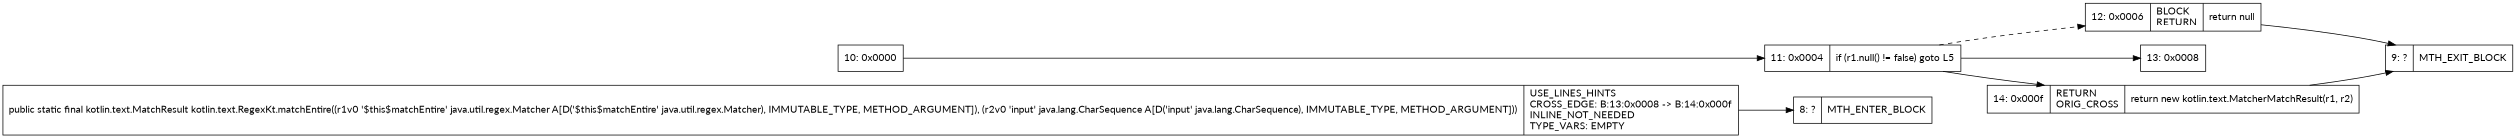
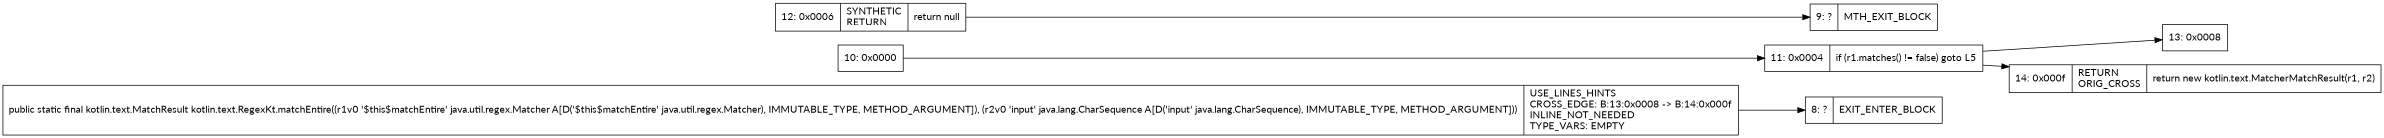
  digraph {
    fontname=Lato
    rankdir=LR
    node [fontname=Lato shape=record]
    edge [fontname=Lato]
-   n1 [label="{8\:\ ?|MTH_ENTER_BLOCK\l}"]
+   n1 [label="{8\:\ ?|EXIT_ENTER_BLOCK\l}"]
    n2 [label="{10\:\ 0x0000}"]
-   n3 [label="{11\:\ 0x0004|if (r1.null() != false) goto L5\l}"]
-   n4 [label="{12\:\ 0x0006|BLOCK\lRETURN\l|return null\l}"]
+   n3 [label="{11\:\ 0x0004|if (r1.matches() != false) goto L5\l}"]
+   n4 [label="{12\:\ 0x0006|SYNTHETIC\lRETURN\l|return null\l}"]
    n5 [label="{13\:\ 0x0008}"]
    n6 [label="{14\:\ 0x000f|RETURN\lORIG_CROSS\l|return new kotlin.text.MatcherMatchResult(r1, r2)\l}"]
    n7 [label="{9\:\ ?|MTH_EXIT_BLOCK\l}"]
    n8 [label="{public static final kotlin.text.MatchResult kotlin.text.RegexKt.matchEntire((r1v0 '$this$matchEntire' java.util.regex.Matcher A[D('$this$matchEntire' java.util.regex.Matcher), IMMUTABLE_TYPE, METHOD_ARGUMENT]), (r2v0 'input' java.lang.CharSequence A[D('input' java.lang.CharSequence), IMMUTABLE_TYPE, METHOD_ARGUMENT]))  | USE_LINES_HINTS\lCROSS_EDGE: B:13:0x0008 \-\> B:14:0x000f\lINLINE_NOT_NEEDED\lTYPE_VARS: EMPTY\l}"]
    n2 -> n3
-   n3 -> n4 [style=dashed]
    n3 -> n5
    n3 -> n6
    n4 -> n7
-   n6 -> n7
    n8 -> n1
  }
